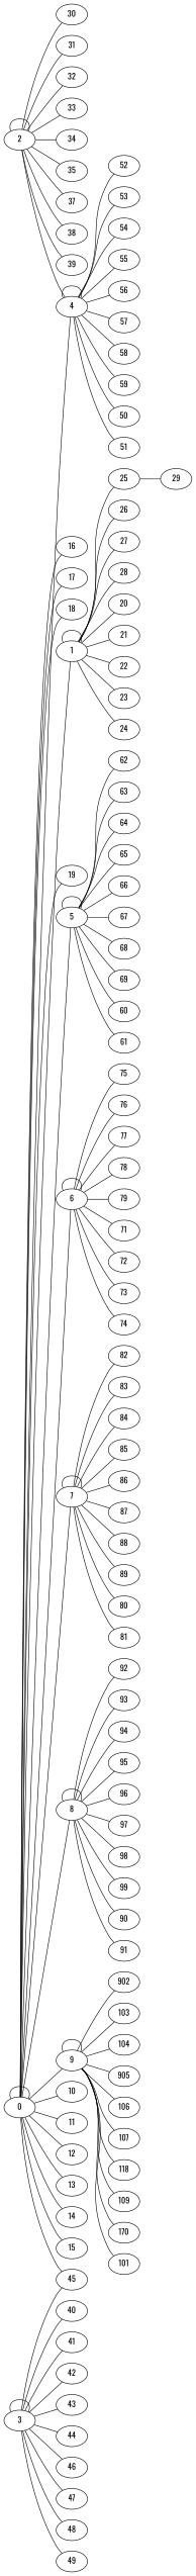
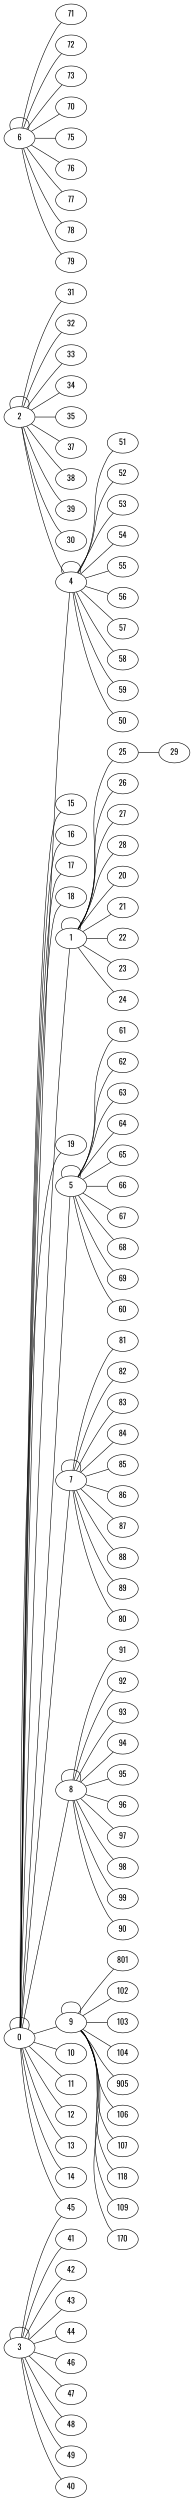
  graph {
    fontname=Oswald
    rankdir=LR
    node [fontname=Oswald]
    edge [fontname=Oswald]
    0
    1
    4
    5
    6
    7
    8
    9
    10 [Label=actually]
    11 [Label=big]
    12 [Label=car]
    13 [Label=ask]
    14 [Label=bit]
    15 [Label=building]
    16 [Label=bus]
    17 [Label=better]
    18 [Label=black]
    19 [Label=away]
    45 [Label=bus]
    20 [Label=ask]
    21 [Label=actually]
    22 [Label=black]
    23 [Label=better]
    24 [Label=bit]
    25 [Label=away]
    26 [Label=bus]
    27 [Label=car]
    28 [Label=big]
    3
    40 [Label=better]
    41 [Label=actually]
    42 [Label=building]
    43 [Label=big]
    44 [Label=car]
    46 [Label=ask]
    47 [Label=bit]
    48 [Label=black]
    49 [Label=away]
    50 [Label=big]
    51 [Label=actually]
    52 [Label=away]
    53 [Label=bit]
    54 [Label=better]
    55 [Label=building]
    56 [Label=bus]
    57 [Label=car]
    58 [Label=black]
    59 [Label=ask]
    60 [Label=bit]
    61 [Label=actually]
    62 [Label=big]
    63 [Label=building]
    64 [Label=better]
    65 [Label=ask]
    66 [Label=car]
    67 [Label=black]
    68 [Label=bus]
    69 [Label=away]
    71 [Label=actually]
    72 [Label=building]
    73 [Label=ask]
-   74 [Label=better]
+   74 [Label=better label=70]
    75 [Label=bus]
    76 [Label=big]
    77 [Label=car]
    78 [Label=bit]
    79 [Label=away]
    80 [Label=building]
    81 [Label=actually]
    82 [Label=bus]
    83 [Label=car]
    84 [Label=better]
    85 [Label=big]
    86 [Label=black]
    87 [Label=bit]
    88 [Label=away]
    89 [Label=ask]
    90 [Label=bus]
    91 [Label=actually]
    92 [Label=car]
    93 [Label=building]
    94 [Label=better]
    95 [Label=big]
    96 [Label=ask]
    97 [Label=black]
    98 [Label=bit]
    99 [Label=away]
    n88 [Label=car label=170]
-   101 [Label=actually]
-   102 [Label=bus label=902]
+   101 [Label=actually label=801]
+   102 [Label=bus]
    103 [Label=building]
    104 [Label=better]
    n93 [Label=big label=905]
    106 [Label=away]
    107 [Label=bit]
    n96 [Label=ask label=118]
    109 [Label=black]
    29 [Label=building]
    2
    30 [Label=away]
    31 [Label=big]
    32 [Label=actually]
    33 [Label=car]
    34 [Label=ask]
    35 [Label=bus]
    37 [Label=better]
    38 [Label=building]
    39 [Label=black]
    0 -- 0 [weight=0.9999999999999998]
    0 -- 1 [weight=0.29689379724891723]
    0 -- 4 [weight=0.33608717962315704]
    0 -- 5 [weight=0.275316724778093]
-   0 -- 6 [weight=0.24498475362783542]
    0 -- 7 [weight=0.2744845559066545]
    0 -- 8 [weight=0.26934564782915293]
    0 -- 9 [weight=0.3155334239556152]
    0 -- 10
    0 -- 11
    0 -- 12
    0 -- 13
    0 -- 14
    0 -- 15
    0 -- 16
    0 -- 17
    0 -- 18
    0 -- 19
    0 -- 45 [weight=0.2554169934197283]
    1 -- 1 [weight=1.0000000000000002]
    1 -- 20
    1 -- 21
    1 -- 22
    1 -- 23
    1 -- 24
    1 -- 25
    1 -- 26
    1 -- 27
    1 -- 28
    4 -- 4 [weight=0.9999999999999999]
    4 -- 50
    4 -- 51
    4 -- 52
    4 -- 53
    4 -- 54
    4 -- 55
    4 -- 56
    4 -- 57
    4 -- 58
    4 -- 59
    5 -- 5 [weight=1.0]
    5 -- 60
    5 -- 61
    5 -- 62
    5 -- 63
    5 -- 64
    5 -- 65
    5 -- 66
    5 -- 67
    5 -- 68
    5 -- 69
    6 -- 6 [weight=1.0000000000000007]
    6 -- 71
    6 -- 72
    6 -- 73
    6 -- 74
    6 -- 75
    6 -- 76
    6 -- 77
    6 -- 78
    6 -- 79
    7 -- 7 [weight=1.0000000000000002]
    7 -- 80
    7 -- 81
    7 -- 82
    7 -- 83
    7 -- 84
    7 -- 85
    7 -- 86
    7 -- 87
    7 -- 88
    7 -- 89
    8 -- 8 [weight=1.0]
    8 -- 90
    8 -- 91
    8 -- 92
    8 -- 93
    8 -- 94
    8 -- 95
    8 -- 96
    8 -- 97
    8 -- 98
    8 -- 99
    9 -- 9 [weight=1.0000000000000002]
    9 -- n88
    9 -- 101
    9 -- 102
    9 -- 103
    9 -- 104
    9 -- n93
    9 -- 106
    9 -- 107
    9 -- n96
    9 -- 109
    25 -- 29
    3 -- 45
    3 -- 3 [weight=0.9999999999999998]
    3 -- 40
    3 -- 41
    3 -- 42
    3 -- 43
    3 -- 44
    3 -- 46
    3 -- 47
    3 -- 48
    3 -- 49
    2 -- 4 [weight=0.2584910600911014]
    2 -- 2 [weight=0.9999999999999999]
    2 -- 30
    2 -- 31
    2 -- 32
    2 -- 33
    2 -- 34
    2 -- 35
    2 -- 37
    2 -- 38
    2 -- 39
  }
